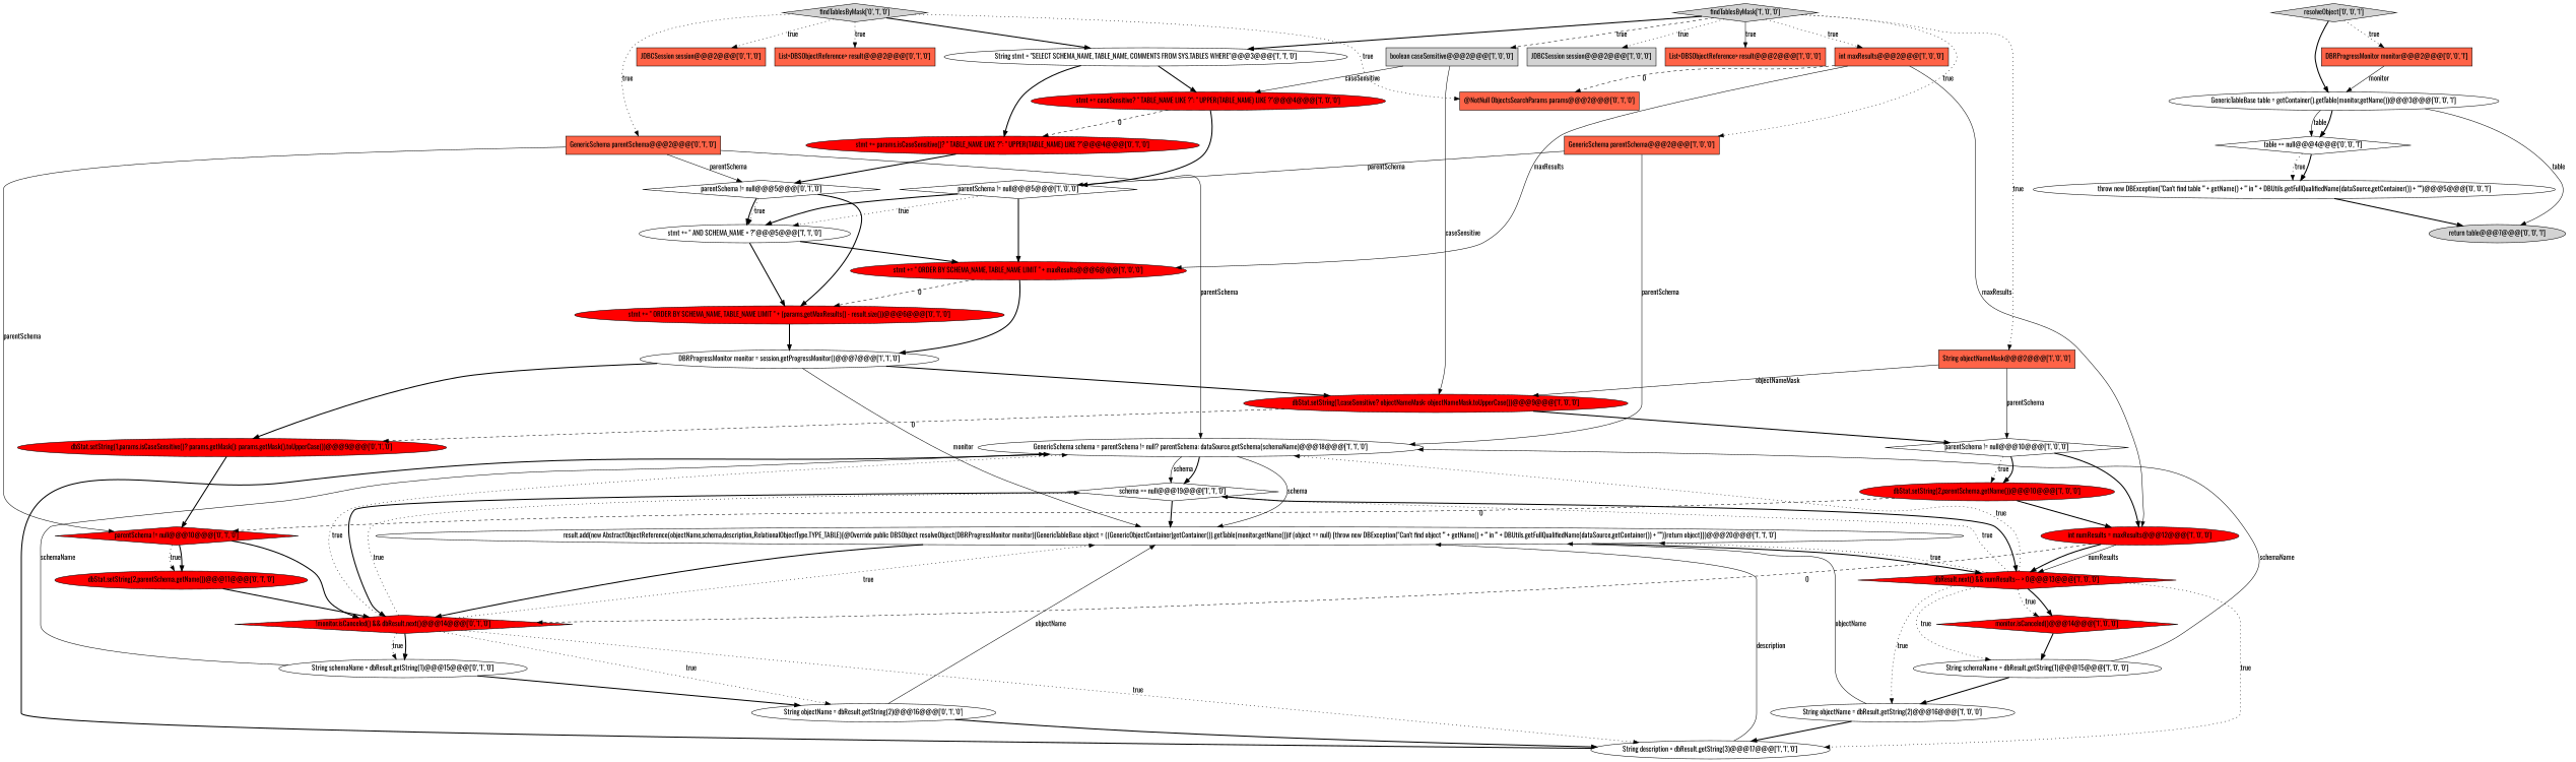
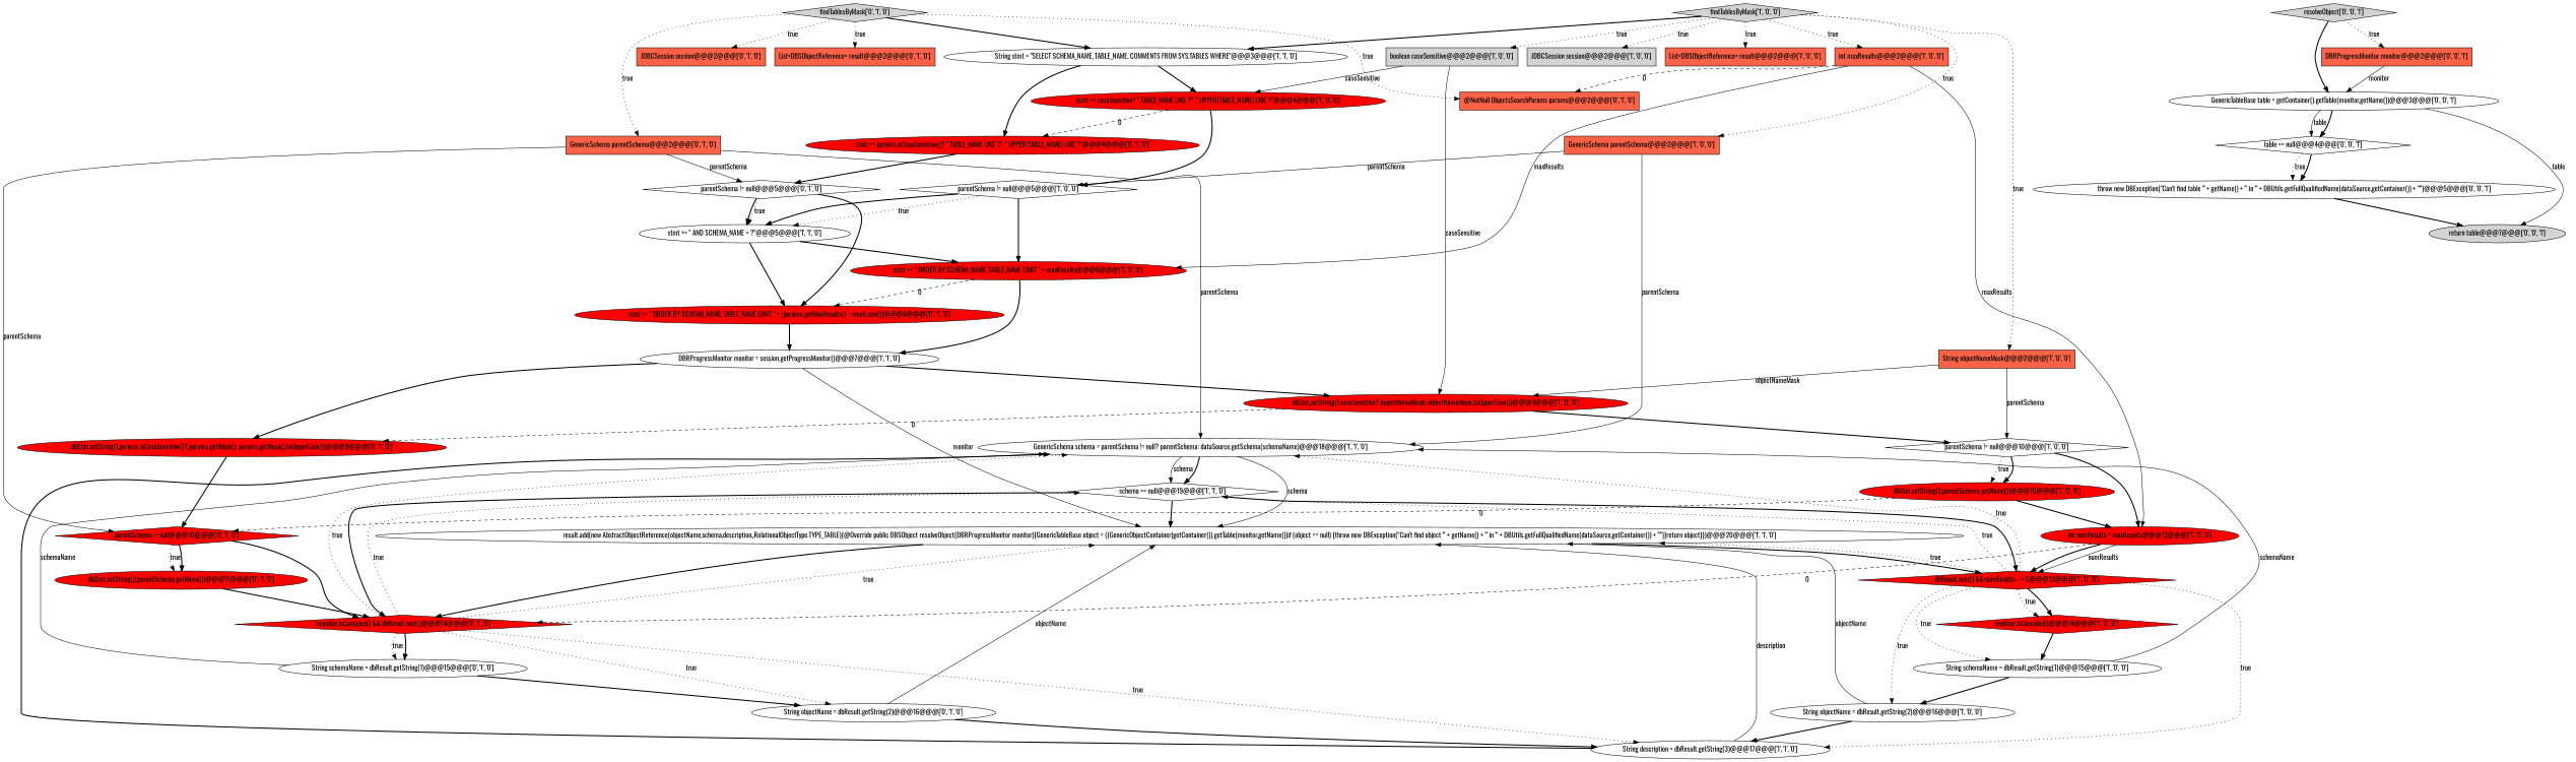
  digraph {
    fontname=Oswald
    node [fillcolor=white fontname=Oswald shape=ellipse style=filled]
    edge [fontname=Oswald style=bold]
    n1 [label="GenericSchema schema = parentSchema != null? parentSchema: dataSource.getSchema(schemaName)@@@18@@@['1', '1', '0']"]
    n2 [label="schema == null@@@19@@@['1', '1', '0']" shape=diamond]
    n3 [label="result.add(new AbstractObjectReference(objectName,schema,description,,RelationalObjectType.TYPE_TABLE){@Override public DBSObject resolveObject(DBRProgressMonitor monitor){GenericTableBase object = ((GenericObjectContainer)getContainer()).getTable(monitor,getName())if (object == null) {throw new DBException(\"Can't find object '\" + getName() + \"' in '\" + DBUtils.getFullQualifiedName(dataSource,getContainer()) + \"'\")}return object}})@@@20@@@['1', '1', '0']"]
    n4 [fillcolor=red label="dbResult.next() && numResults-- > 0@@@13@@@['1', '0', '0']" shape=diamond]
    n5 [fillcolor=red label="!monitor.isCanceled() && dbResult.next()@@@14@@@['0', '1', '0']" shape=diamond]
    n6 [fillcolor=tomato label="GenericSchema parentSchema@@@2@@@['1', '0', '0']" shape=box]
    n7 [label="parentSchema != null@@@5@@@['1', '0', '0']" shape=diamond]
    n8 [label="stmt += \" AND SCHEMA_NAME = ?\"@@@5@@@['1', '1', '0']"]
    n9 [fillcolor=red label="stmt += \" ORDER BY SCHEMA_NAME, TABLE_NAME LIMIT \" + maxResults@@@6@@@['1', '0', '0']"]
    n10 [label="parentSchema != null@@@10@@@['1', '0', '0']" shape=diamond]
    n11 [fillcolor=red label="dbStat.setString(2,parentSchema.getName())@@@10@@@['1', '0', '0']"]
    n12 [fillcolor=red label="int numResults = maxResults@@@12@@@['1', '0', '0']"]
    n13 [label="String objectName = dbResult.getString(2)@@@16@@@['1', '0', '0']"]
    n14 [label="String description = dbResult.getString(3)@@@17@@@['1', '1', '0']"]
    n15 [fillcolor=red label="monitor.isCanceled()@@@14@@@['1', '0', '0']" shape=diamond]
    n16 [label="String schemaName = dbResult.getString(1)@@@15@@@['1', '0', '0']"]
    n17 [fillcolor=lightgray label="resolveObject['0', '0', '1']" shape=diamond]
    n18 [label="GenericTableBase table = getContainer().getTable(monitor,getName())@@@3@@@['0', '0', '1']"]
    n19 [fillcolor=tomato label="DBRProgressMonitor monitor@@@2@@@['0', '0', '1']" shape=box]
    n20 [label="table == null@@@4@@@['0', '0', '1']" shape=diamond]
    n21 [fillcolor=lightgray label="return table@@@7@@@['0', '0', '1']"]
    n22 [fillcolor=lightgray label="findTablesByMask['1', '0', '0']" shape=diamond]
    n23 [label="String stmt = \"SELECT SCHEMA_NAME, TABLE_NAME, COMMENTS FROM SYS.TABLES WHERE\"@@@3@@@['1', '1', '0']"]
    n24 [fillcolor=lightgray label="boolean caseSensitive@@@2@@@['1', '0', '0']" shape=box]
    n25 [fillcolor=tomato label="int maxResults@@@2@@@['1', '0', '0']" shape=box]
    n26 [fillcolor=lightgray label="JDBCSession session@@@2@@@['1', '0', '0']" shape=box]
    n27 [fillcolor=tomato label="List<DBSObjectReference> result@@@2@@@['1', '0', '0']" shape=box]
    n28 [fillcolor=tomato label="String objectNameMask@@@2@@@['1', '0', '0']" shape=box]
    n29 [fillcolor=red label="stmt += caseSensitive? \" TABLE_NAME LIKE ?\": \" UPPER(TABLE_NAME) LIKE ?\"@@@4@@@['1', '0', '0']"]
    n30 [fillcolor=red label="stmt += params.isCaseSensitive()? \" TABLE_NAME LIKE ?\": \" UPPER(TABLE_NAME) LIKE ?\"@@@4@@@['0', '1', '0']"]
    n31 [fillcolor=red label="dbStat.setString(1,caseSensitive? objectNameMask: objectNameMask.toUpperCase())@@@9@@@['1', '0', '0']"]
    n32 [fillcolor=tomato label="@NotNull ObjectsSearchParams params@@@2@@@['0', '1', '0']" shape=box]
    n33 [label="parentSchema != null@@@5@@@['0', '1', '0']" shape=diamond]
    n34 [fillcolor=red label="stmt += \" ORDER BY SCHEMA_NAME, TABLE_NAME LIMIT \" + (params.getMaxResults() - result.size())@@@6@@@['0', '1', '0']"]
    n35 [label="DBRProgressMonitor monitor = session.getProgressMonitor()@@@7@@@['1', '1', '0']"]
    n36 [fillcolor=red label="dbStat.setString(1,params.isCaseSensitive()? params.getMask(): params.getMask().toUpperCase())@@@9@@@['0', '1', '0']"]
    n37 [label="String schemaName = dbResult.getString(1)@@@15@@@['0', '1', '0']"]
    n38 [label="String objectName = dbResult.getString(2)@@@16@@@['0', '1', '0']"]
    n39 [fillcolor=red label="parentSchema != null@@@10@@@['0', '1', '0']" shape=diamond]
    n40 [fillcolor=red label="dbStat.setString(2,parentSchema.getName())@@@11@@@['0', '1', '0']"]
    n41 [fillcolor=tomato label="GenericSchema parentSchema@@@2@@@['0', '1', '0']" shape=box]
    n42 [fillcolor=tomato label="JDBCSession session@@@2@@@['0', '1', '0']" shape=box]
    n43 [fillcolor=lightgray label="findTablesByMask['0', '1', '0']" shape=diamond]
    n44 [fillcolor=tomato label="List<DBSObjectReference> result@@@2@@@['0', '1', '0']" shape=box]
    n45 [label="throw new DBException(\"Can't find table '\" + getName() + \"' in '\" + DBUtils.getFullQualifiedName(dataSource,getContainer()) + \"'\")@@@5@@@['0', '0', '1']"]
    n1 -> n2 [label=schema style=solid]
    n1 -> n2
    n1 -> n3 [label=schema style=solid]
    n2 -> n3
    n2 -> n4
    n2 -> n5
    n3 -> n4
    n3 -> n5
    n4 -> n1 [label=true style=dotted]
    n4 -> n2 [label=true style=dotted]
    n4 -> n3 [label=true style=dotted]
    n4 -> n13 [label=true style=dotted]
    n4 -> n14 [label=true style=dotted]
    n4 -> n15
    n4 -> n15 [label=true style=dotted]
    n4 -> n16 [label=true style=dotted]
    n5 -> n1 [label=true style=dotted]
    n5 -> n2 [label=true style=dotted]
    n5 -> n3 [label=true style=dotted]
    n5 -> n14 [label=true style=dotted]
    n5 -> n37
    n5 -> n37 [label=true style=dotted]
    n5 -> n38 [label=true style=dotted]
    n6 -> n1 [label=parentSchema style=solid]
    n6 -> n7 [label=parentSchema style=solid]
    n7 -> n8
    n7 -> n8 [label=true style=dotted]
    n7 -> n9
    n8 -> n9
    n8 -> n34
    n9 -> n34 [label=0 style=dashed]
    n9 -> n35
    n10 -> n11 [label=true style=dotted]
    n10 -> n11
    n10 -> n12
    n11 -> n12
    n11 -> n39 [label=0 style=dashed]
    n12 -> n4 [label=numResults style=solid]
    n12 -> n4
    n12 -> n5 [label=0 style=dashed]
    n13 -> n3 [label=objectName style=solid]
    n13 -> n14
    n14 -> n1
    n14 -> n3 [label=description style=solid]
    n15 -> n16
    n16 -> n1 [label=schemaName style=solid]
    n16 -> n13
    n17 -> n18
    n17 -> n19 [label=true style=dotted]
    n18 -> n20 [label=table style=solid]
    n18 -> n20
    n18 -> n21 [label=table style=solid]
    n19 -> n18 [label=monitor style=solid]
    n20 -> n45 [label=true style=dotted]
    n20 -> n45
    n22 -> n6 [label=true style=dotted]
    n22 -> n23
-   n22 -> n24 [label=true style=dashed]
+   n22 -> n24 [label=true style=dotted]
    n22 -> n25 [label=true style=dotted]
    n22 -> n26 [label=true style=dotted]
-   n22 -> n27 [label=true style=solid]
+   n22 -> n27 [label=true style=dotted]
    n22 -> n28 [label=true style=dotted]
    n23 -> n29
    n23 -> n30
    n24 -> n29 [label=caseSensitive style=solid]
    n24 -> n31 [label=caseSensitive style=solid]
    n25 -> n9 [label=maxResults style=solid]
    n25 -> n12 [label=maxResults style=solid]
    n25 -> n32 [label=0 style=dashed]
    n28 -> n10 [label=parentSchema style=solid]
    n28 -> n31 [label=objectNameMask style=solid]
    n29 -> n7
    n29 -> n30 [label=0 style=dashed]
    n30 -> n33
    n31 -> n10
    n31 -> n36 [label=0 style=dashed]
    n33 -> n8
    n33 -> n8 [label=true style=dotted]
    n33 -> n34
    n34 -> n35
    n35 -> n3 [label=monitor style=solid]
    n35 -> n31
    n35 -> n36
    n36 -> n39
    n37 -> n1 [label=schemaName style=solid]
    n37 -> n38
    n38 -> n3 [label=objectName style=solid]
    n38 -> n14
    n39 -> n5
    n39 -> n40 [label=true style=dotted]
    n39 -> n40
    n40 -> n5
    n41 -> n1 [label=parentSchema style=solid]
    n41 -> n33 [label=parentSchema style=solid]
    n41 -> n39 [label=parentSchema style=solid]
    n43 -> n23
    n43 -> n32 [label=true style=dotted]
    n43 -> n41 [label=true style=dotted]
    n43 -> n42 [label=true style=dotted]
    n43 -> n44 [label=true style=dotted]
    n45 -> n21
  }
